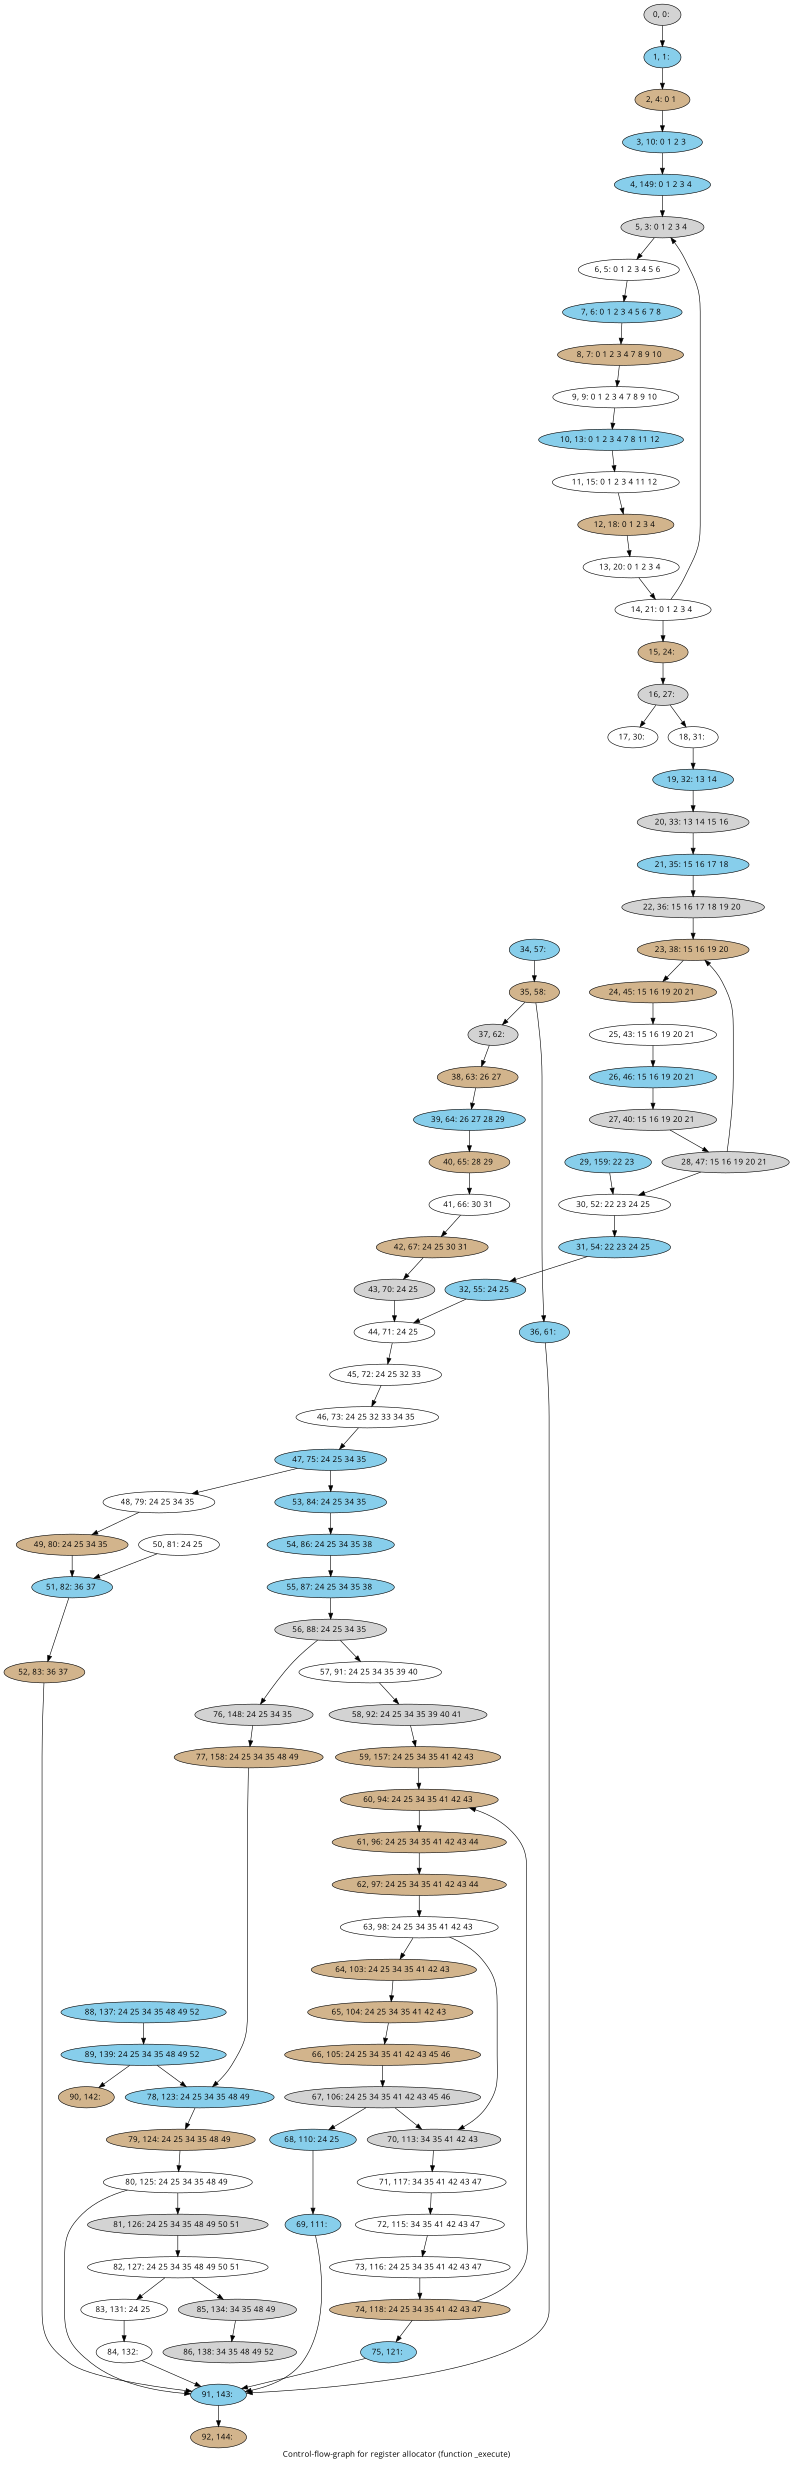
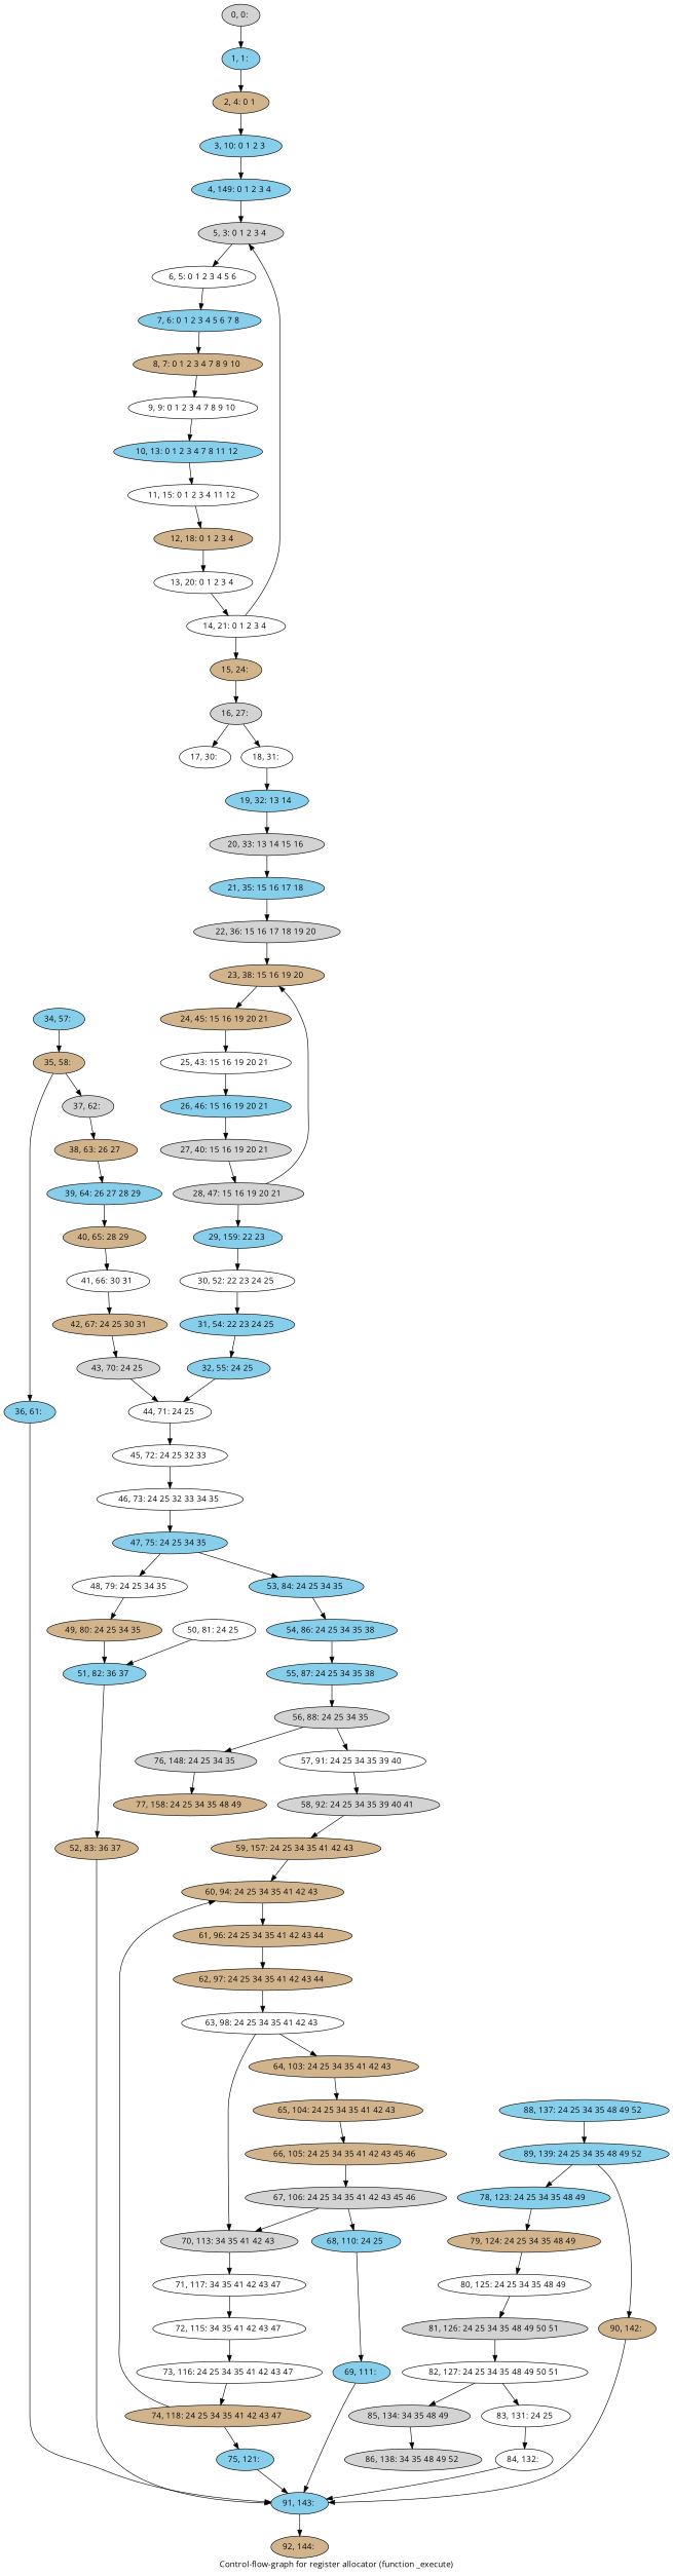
  digraph {
    fontname="Open Sans"
    label="Control-flow-graph for register allocator (function _execute)"
    node [fillcolor=skyblue fontname="Open Sans" style=filled]
    edge [fontname="Open Sans"]
    n1 [fillcolor=lightgrey label="0, 0: "]
    n2 [label="1, 1: "]
    n3 [fillcolor=tan label="2, 4: 0 1 "]
    n4 [label="3, 10: 0 1 2 3 "]
    n5 [label="4, 149: 0 1 2 3 4 "]
    n6 [fillcolor=lightgrey label="5, 3: 0 1 2 3 4 "]
    n7 [fillcolor=white label="6, 5: 0 1 2 3 4 5 6 "]
    n8 [label="7, 6: 0 1 2 3 4 5 6 7 8 "]
    n9 [fillcolor=tan label="8, 7: 0 1 2 3 4 7 8 9 10 "]
    n10 [fillcolor=white label="9, 9: 0 1 2 3 4 7 8 9 10 "]
    n11 [label="10, 13: 0 1 2 3 4 7 8 11 12 "]
    n12 [fillcolor=white label="11, 15: 0 1 2 3 4 11 12 "]
    n13 [fillcolor=tan label="12, 18: 0 1 2 3 4 "]
    n14 [fillcolor=white label="13, 20: 0 1 2 3 4 "]
    n15 [fillcolor=white label="14, 21: 0 1 2 3 4 "]
    n16 [fillcolor=tan label="15, 24: "]
    n17 [fillcolor=lightgrey label="16, 27: "]
    n18 [fillcolor=white label="17, 30: "]
    n19 [fillcolor=white label="18, 31: "]
    n20 [label="19, 32: 13 14 "]
    n21 [label="91, 143: "]
    n22 [fillcolor=tan label="92, 144: "]
    n23 [fillcolor=lightgrey label="20, 33: 13 14 15 16 "]
    n24 [label="21, 35: 15 16 17 18 "]
    n25 [fillcolor=lightgrey label="22, 36: 15 16 17 18 19 20 "]
    n26 [fillcolor=tan label="23, 38: 15 16 19 20 "]
    n27 [fillcolor=tan label="24, 45: 15 16 19 20 21 "]
    n28 [fillcolor=white label="25, 43: 15 16 19 20 21 "]
    n29 [label="26, 46: 15 16 19 20 21 "]
    n30 [fillcolor=lightgrey label="27, 40: 15 16 19 20 21 "]
    n31 [fillcolor=lightgrey label="28, 47: 15 16 19 20 21 "]
    n32 [label="29, 159: 22 23 "]
    n33 [fillcolor=white label="30, 52: 22 23 24 25 "]
    n34 [label="31, 54: 22 23 24 25 "]
    n35 [label="32, 55: 24 25 "]
    n36 [fillcolor=white label="44, 71: 24 25 "]
    n37 [fillcolor=white label="45, 72: 24 25 32 33 "]
    n38 [label="34, 57: "]
    n39 [fillcolor=tan label="35, 58: "]
    n40 [label="36, 61: "]
    n41 [fillcolor=lightgrey label="37, 62: "]
    n42 [fillcolor=tan label="38, 63: 26 27 "]
    n43 [label="39, 64: 26 27 28 29 "]
    n44 [fillcolor=tan label="40, 65: 28 29 "]
    n45 [fillcolor=white label="41, 66: 30 31 "]
    n46 [fillcolor=tan label="42, 67: 24 25 30 31 "]
    n47 [fillcolor=lightgrey label="43, 70: 24 25 "]
    n48 [fillcolor=white label="46, 73: 24 25 32 33 34 35 "]
    n49 [label="47, 75: 24 25 34 35 "]
    n50 [fillcolor=white label="48, 79: 24 25 34 35 "]
    n51 [label="53, 84: 24 25 34 35 "]
    n52 [fillcolor=tan label="49, 80: 24 25 34 35 "]
    n53 [label="54, 86: 24 25 34 35 38 "]
    n54 [label="51, 82: 36 37 "]
    n55 [fillcolor=white label="50, 81: 24 25 "]
    n56 [fillcolor=tan label="52, 83: 36 37 "]
    n57 [label="55, 87: 24 25 34 35 38 "]
    n58 [fillcolor=lightgrey label="56, 88: 24 25 34 35 "]
    n59 [fillcolor=white label="57, 91: 24 25 34 35 39 40 "]
    n60 [fillcolor=lightgrey label="76, 148: 24 25 34 35 "]
    n61 [fillcolor=lightgrey label="58, 92: 24 25 34 35 39 40 41 "]
    n62 [fillcolor=tan label="77, 158: 24 25 34 35 48 49 "]
    n63 [fillcolor=tan label="59, 157: 24 25 34 35 41 42 43 "]
    n64 [fillcolor=tan label="60, 94: 24 25 34 35 41 42 43 "]
    n65 [fillcolor=tan label="61, 96: 24 25 34 35 41 42 43 44 "]
    n66 [fillcolor=tan label="62, 97: 24 25 34 35 41 42 43 44 "]
    n67 [fillcolor=white label="63, 98: 24 25 34 35 41 42 43 "]
    n68 [fillcolor=tan label="64, 103: 24 25 34 35 41 42 43 "]
    n69 [fillcolor=lightgrey label="70, 113: 34 35 41 42 43 "]
    n70 [fillcolor=tan label="65, 104: 24 25 34 35 41 42 43 "]
    n71 [fillcolor=white label="71, 117: 34 35 41 42 43 47 "]
    n72 [fillcolor=tan label="66, 105: 24 25 34 35 41 42 43 45 46 "]
    n73 [fillcolor=lightgrey label="67, 106: 24 25 34 35 41 42 43 45 46 "]
    n74 [label="68, 110: 24 25 "]
    n75 [label="69, 111: "]
    n76 [fillcolor=white label="72, 115: 34 35 41 42 43 47 "]
    n77 [fillcolor=white label="73, 116: 24 25 34 35 41 42 43 47 "]
    n78 [fillcolor=tan label="74, 118: 24 25 34 35 41 42 43 47 "]
    n79 [label="75, 121: "]
    n80 [label="78, 123: 24 25 34 35 48 49 "]
    n81 [fillcolor=tan label="79, 124: 24 25 34 35 48 49 "]
    n82 [fillcolor=white label="80, 125: 24 25 34 35 48 49 "]
    n83 [fillcolor=lightgrey label="81, 126: 24 25 34 35 48 49 50 51 "]
    n84 [fillcolor=white label="82, 127: 24 25 34 35 48 49 50 51 "]
    n85 [fillcolor=white label="83, 131: 24 25 "]
    n86 [fillcolor=lightgrey label="85, 134: 34 35 48 49 "]
    n87 [fillcolor=white label="84, 132: "]
    n88 [fillcolor=lightgrey label="86, 138: 34 35 48 49 52 "]
    n89 [label="88, 137: 24 25 34 35 48 49 52 "]
    n90 [label="89, 139: 24 25 34 35 48 49 52 "]
    n91 [fillcolor=tan label="90, 142: "]
    n1 -> n2
    n2 -> n3
    n3 -> n4
    n4 -> n5
    n5 -> n6
    n6 -> n7
    n7 -> n8
    n8 -> n9
    n9 -> n10
    n10 -> n11
    n11 -> n12
    n12 -> n13
    n13 -> n14
    n14 -> n15
    n15 -> n6
    n15 -> n16
    n16 -> n17
    n17 -> n18
    n17 -> n19
    n19 -> n20
    n20 -> n23
    n21 -> n22
    n23 -> n24
    n24 -> n25
    n25 -> n26
    n26 -> n27
    n27 -> n28
    n28 -> n29
    n29 -> n30
    n30 -> n31
    n31 -> n26
-   n31 -> n33
+   n31 -> n32
    n32 -> n33
    n33 -> n34
    n34 -> n35
    n35 -> n36
    n36 -> n37
    n37 -> n48
    n38 -> n39
    n39 -> n40
    n39 -> n41
    n40 -> n21
    n41 -> n42
    n42 -> n43
    n43 -> n44
    n44 -> n45
    n45 -> n46
    n46 -> n47
    n47 -> n36
    n48 -> n49
    n49 -> n50
    n49 -> n51
    n50 -> n52
    n51 -> n53
    n52 -> n54
    n53 -> n57
    n54 -> n56
    n55 -> n54
    n56 -> n21
    n57 -> n58
    n58 -> n59
    n58 -> n60
    n59 -> n61
    n60 -> n62
    n61 -> n63
-   n62 -> n80
    n63 -> n64
    n64 -> n65
    n65 -> n66
    n66 -> n67
    n67 -> n68
    n67 -> n69
    n68 -> n70
    n69 -> n71
    n70 -> n72
    n71 -> n76
    n72 -> n73
    n73 -> n69
    n73 -> n74
    n74 -> n75
    n75 -> n21
    n76 -> n77
    n77 -> n78
    n78 -> n64
    n78 -> n79
    n79 -> n21
    n80 -> n81
    n81 -> n82
    n82 -> n83
    n83 -> n84
    n84 -> n85
    n84 -> n86
    n85 -> n87
    n86 -> n88
    n87 -> n21
    n89 -> n90
    n90 -> n80
    n90 -> n91
-   n82 -> n21
+   n91 -> n21
  }
